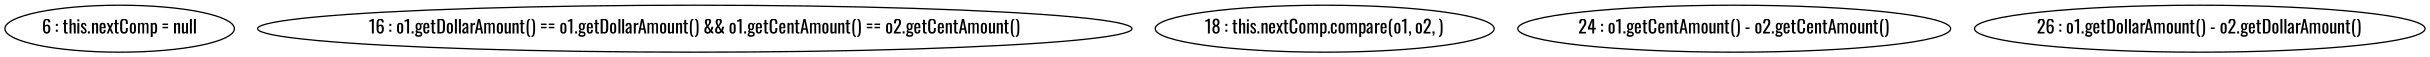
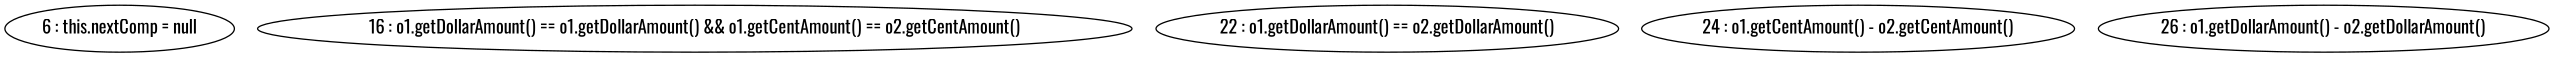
  digraph {
    fontname=Oswald
    node [fontname=Oswald]
    "6 : this.nextComp = null"
    "16 : o1.getDollarAmount() == o1.getDollarAmount() && o1.getCentAmount() == o2.getCentAmount()"
-   "18 : this.nextComp.compare(o1, o2, )"
+   "22 : o1.getDollarAmount() == o2.getDollarAmount()"
    "24 : o1.getCentAmount() - o2.getCentAmount()"
    "26 : o1.getDollarAmount() - o2.getDollarAmount()"
  }
